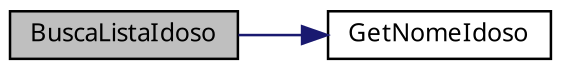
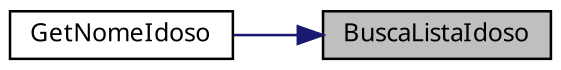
  digraph {
    rankdir=LR
    fontname="Noto Sans"
    node [color=black fontname="Noto Sans" fontsize=10 shape=record style=filled]
    n1 [fillcolor=grey75 fontcolor=black height=0.2 label=BuscaListaIdoso width=0.4]
    n2 [fillcolor=white height=0.2 label=GetNomeIdoso width=0.4]
-   n1 -> n2 [color=midnightblue fontname="Noto Sans" fontsize=10 labelfontname=Helvetica labelfontsize=10 style=solid]
+   n2 -> n1 [color=midnightblue fontname="Noto Sans" fontsize=10 labelfontname=Helvetica labelfontsize=10 style=solid]
  }
